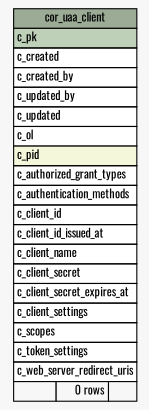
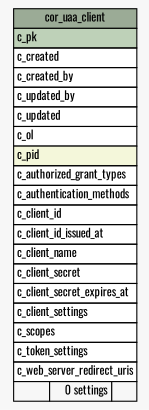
  digraph {
    bgcolor="#f7f7f7"
    fontname=Oswald
    fontsize=11
    nodesep=0.18
    rankdir=RL
    ranksep=0.46
-   n1 [fontname=Oswald fontsize=11 label=<     <TABLE BORDER="0" CELLBORDER="1" CELLSPACING="0" BGCOLOR="#ffffff">       <TR><TD COLSPAN="3" BGCOLOR="#9bab96" ALIGN="CENTER">cor_uaa_client</TD></TR>       <TR><TD PORT="c_pk" COLSPAN="3" BGCOLOR="#bed1b8" ALIGN="LEFT">c_pk</TD></TR>       <TR><TD PORT="c_created" COLSPAN="3" ALIGN="LEFT">c_created</TD></TR>       <TR><TD PORT="c_created_by" COLSPAN="3" ALIGN="LEFT">c_created_by</TD></TR>       <TR><TD PORT="c_updated_by" COLSPAN="3" ALIGN="LEFT">c_updated_by</TD></TR>       <TR><TD PORT="c_updated" COLSPAN="3" ALIGN="LEFT">c_updated</TD></TR>       <TR><TD PORT="c_ol" COLSPAN="3" ALIGN="LEFT">c_ol</TD></TR>       <TR><TD PORT="c_pid" COLSPAN="3" BGCOLOR="#f4f7da" ALIGN="LEFT">c_pid</TD></TR>       <TR><TD PORT="c_authorized_grant_types" COLSPAN="3" ALIGN="LEFT">c_authorized_grant_types</TD></TR>       <TR><TD PORT="c_authentication_methods" COLSPAN="3" ALIGN="LEFT">c_authentication_methods</TD></TR>       <TR><TD PORT="c_client_id" COLSPAN="3" ALIGN="LEFT">c_client_id</TD></TR>       <TR><TD PORT="c_client_id_issued_at" COLSPAN="3" ALIGN="LEFT">c_client_id_issued_at</TD></TR>       <TR><TD PORT="c_client_name" COLSPAN="3" ALIGN="LEFT">c_client_name</TD></TR>       <TR><TD PORT="c_client_secret" COLSPAN="3" ALIGN="LEFT">c_client_secret</TD></TR>       <TR><TD PORT="c_client_secret_expires_at" COLSPAN="3" ALIGN="LEFT">c_client_secret_expires_at</TD></TR>       <TR><TD PORT="c_client_settings" COLSPAN="3" ALIGN="LEFT">c_client_settings</TD></TR>       <TR><TD PORT="c_scopes" COLSPAN="3" ALIGN="LEFT">c_scopes</TD></TR>       <TR><TD PORT="c_token_settings" COLSPAN="3" ALIGN="LEFT">c_token_settings</TD></TR>       <TR><TD PORT="c_web_server_redirect_uris" COLSPAN="3" ALIGN="LEFT">c_web_server_redirect_uris</TD></TR>       <TR><TD ALIGN="LEFT" BGCOLOR="#f7f7f7">  </TD><TD ALIGN="RIGHT" BGCOLOR="#f7f7f7">0 rows</TD><TD ALIGN="RIGHT" BGCOLOR="#f7f7f7">  </TD></TR>     </TABLE>> shape=plaintext]
+   n1 [fontname=Oswald fontsize=11 label=<     <TABLE BORDER="0" CELLBORDER="1" CELLSPACING="0" BGCOLOR="#ffffff">       <TR><TD COLSPAN="3" BGCOLOR="#9bab96" ALIGN="CENTER">cor_uaa_client</TD></TR>       <TR><TD PORT="c_pk" COLSPAN="3" BGCOLOR="#bed1b8" ALIGN="LEFT">c_pk</TD></TR>       <TR><TD PORT="c_created" COLSPAN="3" ALIGN="LEFT">c_created</TD></TR>       <TR><TD PORT="c_created_by" COLSPAN="3" ALIGN="LEFT">c_created_by</TD></TR>       <TR><TD PORT="c_updated_by" COLSPAN="3" ALIGN="LEFT">c_updated_by</TD></TR>       <TR><TD PORT="c_updated" COLSPAN="3" ALIGN="LEFT">c_updated</TD></TR>       <TR><TD PORT="c_ol" COLSPAN="3" ALIGN="LEFT">c_ol</TD></TR>       <TR><TD PORT="c_pid" COLSPAN="3" BGCOLOR="#f4f7da" ALIGN="LEFT">c_pid</TD></TR>       <TR><TD PORT="c_authorized_grant_types" COLSPAN="3" ALIGN="LEFT">c_authorized_grant_types</TD></TR>       <TR><TD PORT="c_authentication_methods" COLSPAN="3" ALIGN="LEFT">c_authentication_methods</TD></TR>       <TR><TD PORT="c_client_id" COLSPAN="3" ALIGN="LEFT">c_client_id</TD></TR>       <TR><TD PORT="c_client_id_issued_at" COLSPAN="3" ALIGN="LEFT">c_client_id_issued_at</TD></TR>       <TR><TD PORT="c_client_name" COLSPAN="3" ALIGN="LEFT">c_client_name</TD></TR>       <TR><TD PORT="c_client_secret" COLSPAN="3" ALIGN="LEFT">c_client_secret</TD></TR>       <TR><TD PORT="c_client_secret_expires_at" COLSPAN="3" ALIGN="LEFT">c_client_secret_expires_at</TD></TR>       <TR><TD PORT="c_client_settings" COLSPAN="3" ALIGN="LEFT">c_client_settings</TD></TR>       <TR><TD PORT="c_scopes" COLSPAN="3" ALIGN="LEFT">c_scopes</TD></TR>       <TR><TD PORT="c_token_settings" COLSPAN="3" ALIGN="LEFT">c_token_settings</TD></TR>       <TR><TD PORT="c_web_server_redirect_uris" COLSPAN="3" ALIGN="LEFT">c_web_server_redirect_uris</TD></TR>       <TR><TD ALIGN="LEFT" BGCOLOR="#f7f7f7">  </TD><TD ALIGN="RIGHT" BGCOLOR="#f7f7f7">0 settings</TD><TD ALIGN="RIGHT" BGCOLOR="#f7f7f7">  </TD></TR>     </TABLE>> shape=plaintext]
  }
